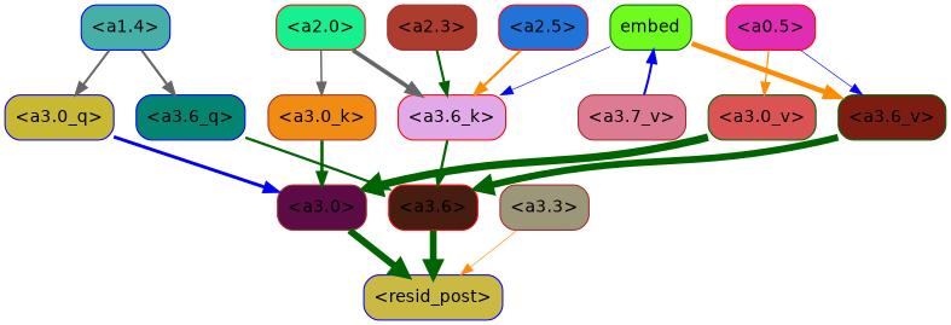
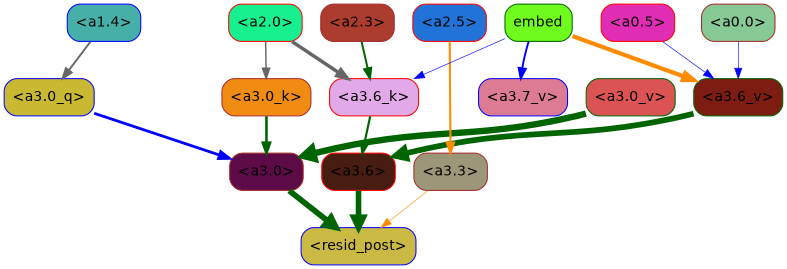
  strict digraph {
    splines=true
    node [color=brown fontname=Helvetica shape=box style="filled, rounded"]
    edge [color=darkgreen penwidth=0.6]
    "<resid_post>" [color=blue fillcolor="#caba44"]
    "<a3.6>" [color=red fillcolor="#471c11"]
    "<a3.3>" [fillcolor="#9c9779"]
    "<a3.0>" [fillcolor="#5c0b46"]
-   "<a3.6_q>" [color=blue fillcolor="#048572"]
    "<a3.0_q>" [color=blue fillcolor="#c8b832"]
    "<a3.6_k>" [color=red fillcolor="#e1a9e8"]
    "<a3.0_k>" [fillcolor="#f18c12"]
-   "<a3.7_v>" [fillcolor="#dd7b93"]
+   "<a3.7_v>" [color=blue fillcolor="#dd7b93"]
    "<a3.6_v>" [color=darkgreen fillcolor="#7d1c10"]
    "<a3.0_v>" [color=darkgreen fillcolor="#db5453"]
    "<a1.4>" [color=blue fillcolor="#46afa8"]
    "<a2.5>" [color=red fillcolor="#2173d7"]
    "<a2.3>" [fillcolor="#ac3c2e"]
    "<a2.0>" [color=red fillcolor="#16f08e"]
    embed [color=darkgreen fillcolor="#6ffb1e"]
    "<a0.5>" [color=red fillcolor="#e12db4"]
+   "<a0.0>" [fillcolor="#87c995"]
    "<a3.6>" -> "<resid_post>" [penwidth=5.40013587474823]
    "<a3.3>" -> "<resid_post>" [color=darkorange]
    "<a3.0>" -> "<resid_post>" [penwidth=5.540827631950378]
-   "<a3.6_q>" -> "<a3.6>" [penwidth=2.0530722737312317]
    "<a3.0_q>" -> "<a3.0>" [color=blue penwidth=2.681713283061981]
    "<a3.6_k>" -> "<a3.6>" [penwidth=2.080081820487976]
    "<a3.0_k>" -> "<a3.0>" [penwidth=2.4920601844787598]
    "<a3.6_v>" -> "<a3.6>" [penwidth=5.522058844566345]
    "<a3.0_v>" -> "<a3.0>" [penwidth=6.184832274913788]
-   "<a1.4>" -> "<a3.6_q>" [color=gray40 penwidth=1.9735972881317139]
    "<a1.4>" -> "<a3.0_q>" [color=gray40 penwidth=1.8167777061462402]
-   "<a2.5>" -> "<a3.6_k>" [color=darkorange penwidth=1.998626947402954]
+   "<a2.5>" -> "<a3.3>" [color=darkorange penwidth=1.998626947402954]
    "<a2.3>" -> "<a3.6_k>" [penwidth=1.90748929977417]
    "<a2.0>" -> "<a3.6_k>" [color=gray40 penwidth=3.3549644947052]
    "<a2.0>" -> "<a3.0_k>" [color=gray40 penwidth=1.3908889293670654]
    embed -> "<a3.6_k>" [color=blue]
-   "<a3.7_v>" -> embed [color=blue penwidth=1.8481524586677551]
+   embed -> "<a3.7_v>" [color=blue penwidth=1.8481524586677551]
    embed -> "<a3.6_v>" [color=darkorange penwidth=4.0683629512786865]
    "<a0.5>" -> "<a3.6_v>" [color=blue]
-   "<a0.5>" -> "<a3.0_v>" [color=darkorange penwidth=1.0967135429382324]
+   "<a0.0>" -> "<a3.6_v>" [color=blue]
  }
